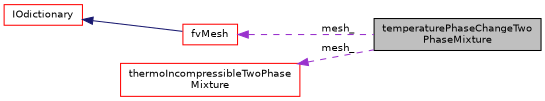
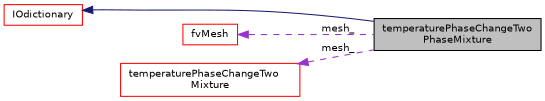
  digraph {
    fontname="DejaVu Sans"
    rankdir=LR
    node [color=red fontname="DejaVu Sans" fontsize=10 shape=record]
    edge [color=darkorchid3 dir=back fontname="DejaVu Sans" fontsize=10 labelfontname=Helvetica labelfontsize=10 style=dashed]
    n1 [color=black fillcolor=grey75 fontcolor=black height=0.2 label="temperaturePhaseChangeTwo\lPhaseMixture" style=filled width=0.4]
    n2 [height=0.2 label=IOdictionary width=0.4]
-   n3 [height=0.2 label="thermoIncompressibleTwoPhase\lMixture" width=0.4]
+   n3 [height=0.2 label="temperaturePhaseChangeTwo\lMixture" width=0.4]
    n4 [height=0.2 label=fvMesh width=0.4]
-   n2 -> n4 [color=midnightblue style=solid]
+   n2 -> n1 [color=midnightblue style=solid]
    n3 -> n1 [label=" mesh_"]
    n4 -> n1 [label=" mesh_"]
  }
